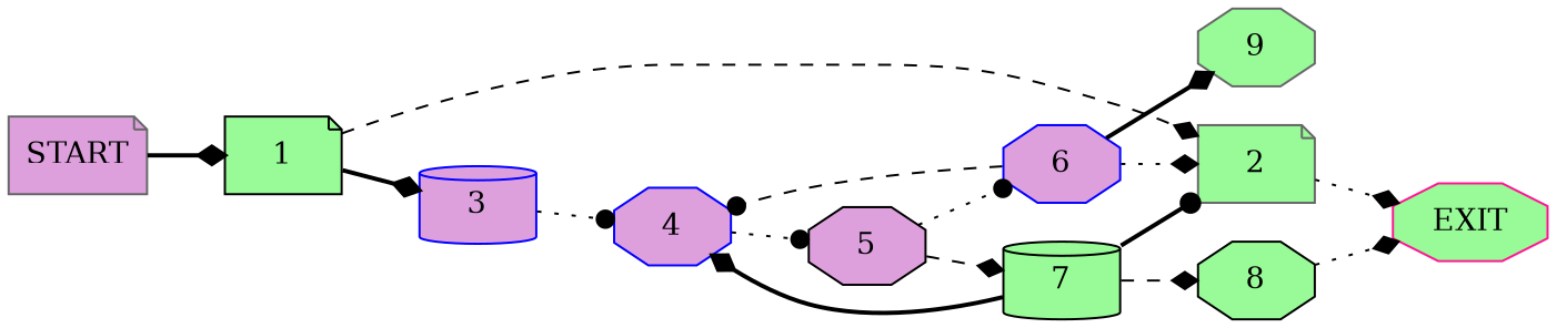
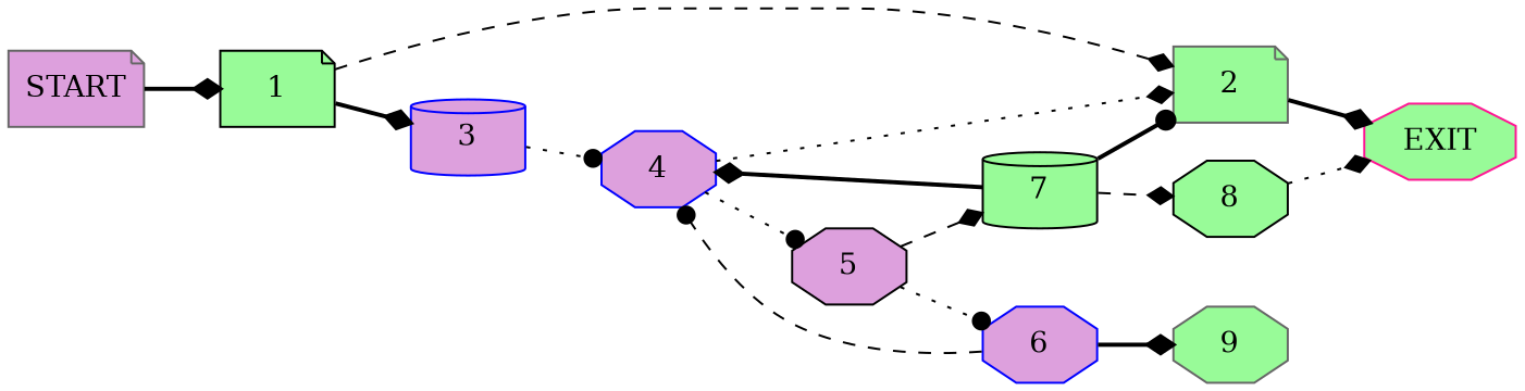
  digraph {
    rankdir=LR
    node [color=black fillcolor=palegreen shape=octagon style=filled]
    edge [arrowhead=diamond style=bold]
    n1 [color=gray40 fillcolor=plum label=START shape=note]
    1 [shape=note]
    2 [color=gray40 shape=note]
    3 [color=blue fillcolor=plum shape=cylinder]
    n5 [color=deeppink label=EXIT]
    4 [color=blue fillcolor=plum]
    5 [fillcolor=plum]
    6 [color=blue fillcolor=plum]
    7 [shape=cylinder]
    9 [color=gray40]
    8
    n1 -> 1
    1 -> 2 [style=dashed]
    1 -> 3
-   2 -> n5 [style=dotted]
+   2 -> n5
    3 -> 4 [arrowhead=dot style=dotted]
-   6 -> 2 [style=dotted]
+   4 -> 2 [style=dotted]
    4 -> 5 [arrowhead=dot style=dotted]
    5 -> 6 [arrowhead=dot style=dotted]
    5 -> 7 [style=dashed]
    6 -> 4 [arrowhead=dot style=dashed]
    6 -> 9
    7 -> 2 [arrowhead=dot]
    7 -> 4
    7 -> 8 [style=dashed]
    8 -> n5 [style=dotted]
  }
